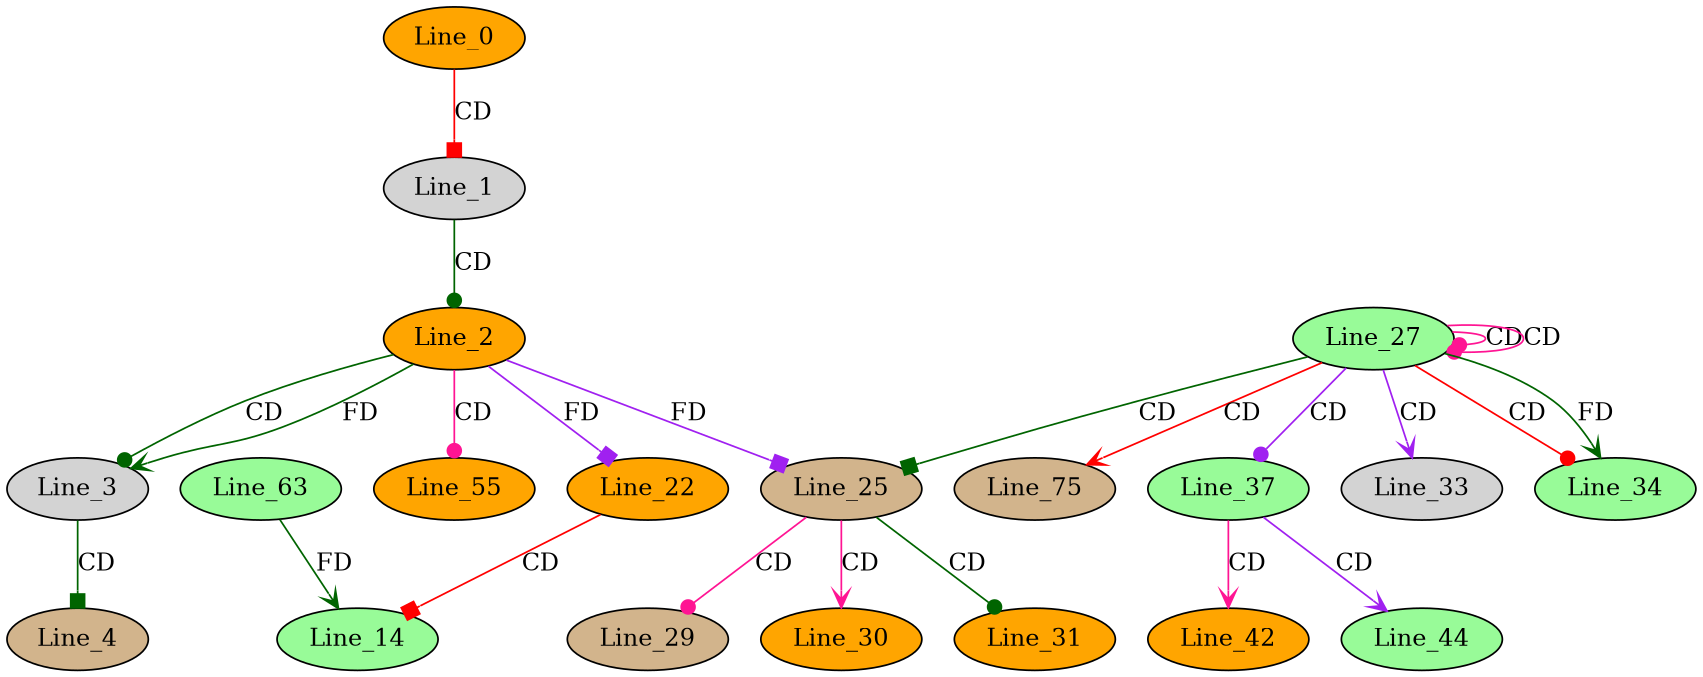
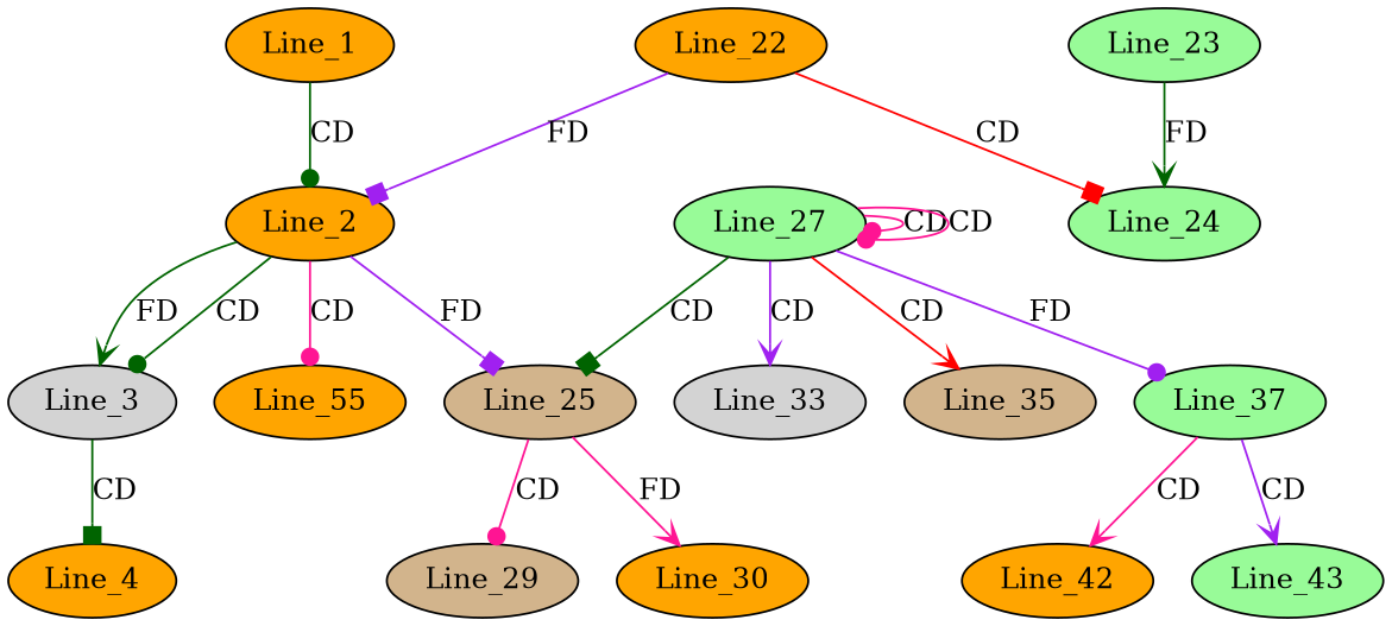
  digraph {
    node [fillcolor=orange style=filled]
    edge [arrowhead=dot color=darkgreen]
-   Line_1 [fillcolor=lightgrey]
-   Line_0
+   Line_1
    Line_2
    Line_3 [fillcolor=lightgrey]
    Line_22
    n6 [fillcolor=tan label=Line_25]
    Line_55
-   Line_4 [fillcolor=tan]
-   Line_24 [fillcolor=palegreen label=Line_14]
+   Line_4
+   Line_24 [fillcolor=palegreen]
    Line_29 [fillcolor=tan]
    Line_30
-   Line_31
-   Line_23 [fillcolor=palegreen label=Line_63]
+   Line_23 [fillcolor=palegreen]
    Line_27 [fillcolor=palegreen]
    Line_33 [fillcolor=lightgrey]
-   Line_34 [fillcolor=palegreen]
-   Line_35 [fillcolor=tan label=Line_75]
+   Line_35 [fillcolor=tan]
    Line_37 [fillcolor=palegreen]
    Line_42
-   Line_43 [fillcolor=palegreen label=Line_44]
+   Line_43 [fillcolor=palegreen]
    Line_1 -> Line_2 [label=CD]
-   Line_0 -> Line_1 [arrowhead=box color=red label=CD]
    Line_2 -> Line_3 [label=CD]
    Line_2 -> Line_3 [arrowhead=vee label=FD]
-   Line_2 -> Line_22 [arrowhead=box color=purple label=FD]
+   Line_22 -> Line_2 [arrowhead=box color=purple label=FD]
    Line_2 -> n6 [arrowhead=box color=purple label=FD]
    Line_2 -> Line_55 [color=deeppink label=CD]
    Line_3 -> Line_4 [arrowhead=box label=CD]
    Line_22 -> Line_24 [arrowhead=box color=red label=CD]
    n6 -> Line_29 [color=deeppink label=CD]
-   n6 -> Line_30 [arrowhead=vee color=deeppink label=CD]
-   n6 -> Line_31 [label=CD]
+   n6 -> Line_30 [arrowhead=vee color=deeppink label=FD]
    Line_23 -> Line_24 [arrowhead=vee label=FD]
    Line_27 -> n6 [arrowhead=box label=CD]
    Line_27 -> Line_27 [color=deeppink label=CD]
    Line_27 -> Line_27 [color=deeppink label=CD]
    Line_27 -> Line_33 [arrowhead=vee color=purple label=CD]
-   Line_27 -> Line_34 [color=red label=CD]
-   Line_27 -> Line_34 [arrowhead=vee label=FD]
    Line_27 -> Line_35 [arrowhead=vee color=red label=CD]
-   Line_27 -> Line_37 [color=purple label=CD]
+   Line_27 -> Line_37 [color=purple label=FD]
    Line_37 -> Line_42 [arrowhead=vee color=deeppink label=CD]
    Line_37 -> Line_43 [arrowhead=vee color=purple label=CD]
  }
